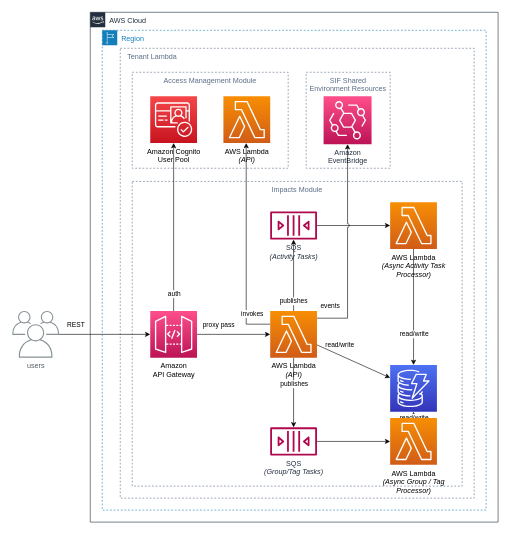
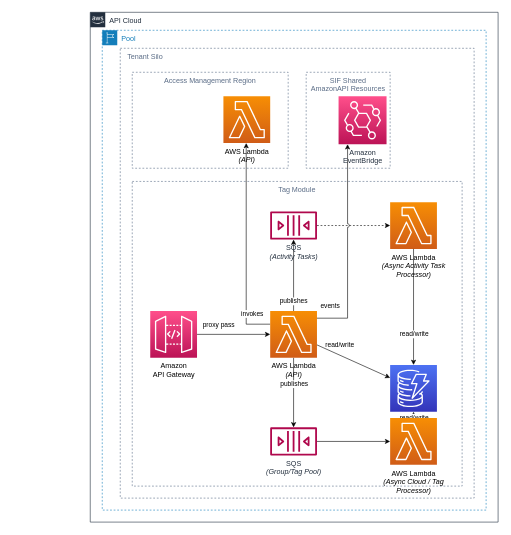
  <mxCell id="0" />
  <mxCell id="1" parent="0" />
- <mxCell id="2" value="   Tenant Lambda" style="fillColor=none;strokeColor=#5A6C86;dashed=1;verticalAlign=top;fontStyle=0;fontColor=#5A6C86;labelBackgroundColor=none;align=left;" parent="1" vertex="1"><mxGeometry x="200" y="80" width="590" height="750" as="geometry" /></mxCell>
- <mxCell id="3" value="Region" style="points=[[0,0],[0.25,0],[0.5,0],[0.75,0],[1,0],[1,0.25],[1,0.5],[1,0.75],[1,1],[0.75,1],[0.5,1],[0.25,1],[0,1],[0,0.75],[0,0.5],[0,0.25]];outlineConnect=0;gradientColor=none;html=1;whiteSpace=wrap;fontSize=12;fontStyle=0;container=1;pointerEvents=0;collapsible=0;recursiveResize=0;shape=mxgraph.aws4.group;grIcon=mxgraph.aws4.group_region;strokeColor=#147EBA;fillColor=none;verticalAlign=top;align=left;spacingLeft=30;fontColor=#147EBA;dashed=1;" parent="1" vertex="1"><mxGeometry x="170" y="50" width="640" height="800" as="geometry" /></mxCell>
- <mxCell id="4" value="AWS Cloud" style="points=[[0,0],[0.25,0],[0.5,0],[0.75,0],[1,0],[1,0.25],[1,0.5],[1,0.75],[1,1],[0.75,1],[0.5,1],[0.25,1],[0,1],[0,0.75],[0,0.5],[0,0.25]];outlineConnect=0;gradientColor=none;html=1;whiteSpace=wrap;fontSize=12;fontStyle=0;container=1;pointerEvents=0;collapsible=0;recursiveResize=0;shape=mxgraph.aws4.group;grIcon=mxgraph.aws4.group_aws_cloud_alt;strokeColor=#232F3E;fillColor=none;verticalAlign=top;align=left;spacingLeft=30;fontColor=#232F3E;dashed=0;" parent="1" vertex="1"><mxGeometry x="150" y="20" width="680" height="850" as="geometry" /></mxCell>
- <mxCell id="5" value="Access Management Module" style="fillColor=none;strokeColor=#5A6C86;dashed=1;verticalAlign=top;fontStyle=0;fontColor=#5A6C86;labelBackgroundColor=none;" parent="4" vertex="1"><mxGeometry x="70" y="100" width="260" height="160" as="geometry" /></mxCell>
- <mxCell id="6" value="Impacts Module" style="fillColor=none;strokeColor=#5A6C86;dashed=1;verticalAlign=top;fontStyle=0;fontColor=#5A6C86;labelBackgroundColor=none;" parent="4" vertex="1"><mxGeometry x="70" y="282" width="550" height="508" as="geometry" /></mxCell>
+ <mxCell id="2" value="   Tenant Silo" style="fillColor=none;strokeColor=#5A6C86;dashed=1;verticalAlign=top;fontStyle=0;fontColor=#5A6C86;labelBackgroundColor=none;align=left;" parent="1" vertex="1"><mxGeometry x="200" y="80" width="590" height="750" as="geometry" /></mxCell>
+ <mxCell id="3" value="Pool" style="points=[[0,0],[0.25,0],[0.5,0],[0.75,0],[1,0],[1,0.25],[1,0.5],[1,0.75],[1,1],[0.75,1],[0.5,1],[0.25,1],[0,1],[0,0.75],[0,0.5],[0,0.25]];outlineConnect=0;gradientColor=none;html=1;whiteSpace=wrap;fontSize=12;fontStyle=0;container=1;pointerEvents=0;collapsible=0;recursiveResize=0;shape=mxgraph.aws4.group;grIcon=mxgraph.aws4.group_region;strokeColor=#147EBA;fillColor=none;verticalAlign=top;align=left;spacingLeft=30;fontColor=#147EBA;dashed=1;" parent="1" vertex="1"><mxGeometry x="170" y="50" width="640" height="800" as="geometry" /></mxCell>
+ <mxCell id="4" value="API Cloud" style="points=[[0,0],[0.25,0],[0.5,0],[0.75,0],[1,0],[1,0.25],[1,0.5],[1,0.75],[1,1],[0.75,1],[0.5,1],[0.25,1],[0,1],[0,0.75],[0,0.5],[0,0.25]];outlineConnect=0;gradientColor=none;html=1;whiteSpace=wrap;fontSize=12;fontStyle=0;container=1;pointerEvents=0;collapsible=0;recursiveResize=0;shape=mxgraph.aws4.group;grIcon=mxgraph.aws4.group_aws_cloud_alt;strokeColor=#232F3E;fillColor=none;verticalAlign=top;align=left;spacingLeft=30;fontColor=#232F3E;dashed=0;" parent="1" vertex="1"><mxGeometry x="150" y="20" width="680" height="850" as="geometry" /></mxCell>
+ <mxCell id="5" value="Access Management Region" style="fillColor=none;strokeColor=#5A6C86;dashed=1;verticalAlign=top;fontStyle=0;fontColor=#5A6C86;labelBackgroundColor=none;" parent="4" vertex="1"><mxGeometry x="70" y="100" width="260" height="160" as="geometry" /></mxCell>
+ <mxCell id="6" value="Tag Module" style="fillColor=none;strokeColor=#5A6C86;dashed=1;verticalAlign=top;fontStyle=0;fontColor=#5A6C86;labelBackgroundColor=none;" parent="4" vertex="1"><mxGeometry x="70" y="282" width="550" height="508" as="geometry" /></mxCell>
  <mxCell id="7" value="read/write" style="edgeStyle=none;html=1;strokeColor=#000000;labelBackgroundColor=none;fontColor=#000000;" parent="4" source="11" target="18" edge="1"><mxGeometry x="-0.475" y="15" relative="1" as="geometry"><mxPoint as="offset" /></mxGeometry></mxCell>
  <mxCell id="8" value="publishes" style="rounded=0;orthogonalLoop=1;jettySize=auto;html=1;" parent="4" source="11" target="19" edge="1"><mxGeometry x="-0.731" relative="1" as="geometry"><mxPoint as="offset" /></mxGeometry></mxCell>
  <mxCell id="9" value="publishes" style="edgeStyle=none;rounded=0;orthogonalLoop=1;jettySize=auto;html=1;" parent="4" source="11" target="21" edge="1"><mxGeometry x="-0.241" y="1" relative="1" as="geometry"><mxPoint as="offset" /></mxGeometry></mxCell>
  <mxCell id="10" value="invokes" style="edgeStyle=orthogonalEdgeStyle;rounded=0;orthogonalLoop=1;jettySize=auto;html=1;" parent="4" source="11" target="27" edge="1"><mxGeometry x="-0.668" y="-10" relative="1" as="geometry"><Array as="points"><mxPoint x="260" y="520" /></Array><mxPoint as="offset" /></mxGeometry></mxCell>
  <mxCell id="11" value="AWS Lambda&lt;br style=&quot;border-color: var(--border-color);&quot;&gt;&lt;i style=&quot;border-color: var(--border-color);&quot;&gt;(API)&lt;/i&gt;" style="sketch=0;points=[[0,0,0],[0.25,0,0],[0.5,0,0],[0.75,0,0],[1,0,0],[0,1,0],[0.25,1,0],[0.5,1,0],[0.75,1,0],[1,1,0],[0,0.25,0],[0,0.5,0],[0,0.75,0],[1,0.25,0],[1,0.5,0],[1,0.75,0]];outlineConnect=0;fontColor=#000000;gradientColor=#F78E04;gradientDirection=north;fillColor=#D05C17;strokeColor=#ffffff;dashed=0;verticalLabelPosition=bottom;verticalAlign=top;align=center;html=1;fontSize=12;fontStyle=0;aspect=fixed;shape=mxgraph.aws4.resourceIcon;resIcon=mxgraph.aws4.lambda;labelBackgroundColor=none;" parent="4" vertex="1"><mxGeometry x="300" y="498" width="78" height="78" as="geometry" /></mxCell>
  <mxCell id="12" value="proxy pass" style="edgeStyle=none;html=1;strokeColor=#000000;fontColor=#000000;labelBackgroundColor=none;" parent="4" source="14" target="11" edge="1"><mxGeometry x="-0.418" y="16" relative="1" as="geometry"><mxPoint x="261" y="527" as="targetPoint" /><mxPoint as="offset" /></mxGeometry></mxCell>
- <mxCell id="13" value="auth" style="edgeStyle=none;rounded=0;orthogonalLoop=1;jettySize=auto;html=1;" parent="4" source="14" target="17" edge="1"><mxGeometry x="-0.8" y="-1" relative="1" as="geometry"><mxPoint x="139" y="270" as="targetPoint" /><mxPoint as="offset" /></mxGeometry></mxCell>
  <mxCell id="14" value="Amazon&lt;br style=&quot;border-color: var(--border-color);&quot;&gt;API Gateway" style="sketch=0;points=[[0,0,0],[0.25,0,0],[0.5,0,0],[0.75,0,0],[1,0,0],[0,1,0],[0.25,1,0],[0.5,1,0],[0.75,1,0],[1,1,0],[0,0.25,0],[0,0.5,0],[0,0.75,0],[1,0.25,0],[1,0.5,0],[1,0.75,0]];outlineConnect=0;fontColor=#000000;gradientColor=#FF4F8B;gradientDirection=north;fillColor=#BC1356;strokeColor=#ffffff;dashed=0;verticalLabelPosition=bottom;verticalAlign=top;align=center;html=1;fontSize=12;fontStyle=0;aspect=fixed;shape=mxgraph.aws4.resourceIcon;resIcon=mxgraph.aws4.api_gateway;labelBackgroundColor=none;" parent="4" vertex="1"><mxGeometry x="100" y="498" width="78" height="78" as="geometry" /></mxCell>
- <mxCell id="15" value="REST" style="edgeStyle=none;html=1;labelBackgroundColor=none;fontColor=#000000;strokeColor=#000000;" parent="4" source="16" target="14" edge="1"><mxGeometry x="-0.633" y="15" relative="1" as="geometry"><mxPoint x="-20" y="507" as="targetPoint" /><mxPoint as="offset" /></mxGeometry></mxCell>
- <mxCell id="16" value="users" style="sketch=0;outlineConnect=0;gradientColor=none;fontColor=#545B64;strokeColor=none;fillColor=#879196;dashed=0;verticalLabelPosition=bottom;verticalAlign=top;align=center;html=1;fontSize=12;fontStyle=0;aspect=fixed;shape=mxgraph.aws4.illustration_users;pointerEvents=1;labelBackgroundColor=none;" parent="4" vertex="1"><mxGeometry x="-130" y="498" width="78" height="78" as="geometry" /></mxCell>
- <mxCell id="17" value="Amazon Cognito&lt;br style=&quot;border-color: var(--border-color);&quot;&gt;User Pool" style="sketch=0;points=[[0,0,0],[0.25,0,0],[0.5,0,0],[0.75,0,0],[1,0,0],[0,1,0],[0.25,1,0],[0.5,1,0],[0.75,1,0],[1,1,0],[0,0.25,0],[0,0.5,0],[0,0.75,0],[1,0.25,0],[1,0.5,0],[1,0.75,0]];outlineConnect=0;fontColor=#000000;gradientColor=#F54749;gradientDirection=north;fillColor=#C7131F;strokeColor=#ffffff;dashed=0;verticalLabelPosition=bottom;verticalAlign=top;align=center;html=1;fontSize=12;fontStyle=0;aspect=fixed;shape=mxgraph.aws4.resourceIcon;resIcon=mxgraph.aws4.cognito;labelBackgroundColor=none;" parent="4" vertex="1"><mxGeometry x="100" y="140" width="78" height="78" as="geometry" /></mxCell>
  <mxCell id="18" value="Amazon&lt;br style=&quot;border-color: var(--border-color);&quot;&gt;DynamoDB" style="sketch=0;points=[[0,0,0],[0.25,0,0],[0.5,0,0],[0.75,0,0],[1,0,0],[0,1,0],[0.25,1,0],[0.5,1,0],[0.75,1,0],[1,1,0],[0,0.25,0],[0,0.5,0],[0,0.75,0],[1,0.25,0],[1,0.5,0],[1,0.75,0]];outlineConnect=0;fontColor=#000000;gradientColor=#4D72F3;gradientDirection=north;fillColor=#3334B9;strokeColor=#ffffff;dashed=0;verticalLabelPosition=bottom;verticalAlign=top;align=center;html=1;fontSize=12;fontStyle=0;aspect=fixed;shape=mxgraph.aws4.resourceIcon;resIcon=mxgraph.aws4.dynamodb;labelBackgroundColor=none;" parent="4" vertex="1"><mxGeometry x="500" y="588" width="78" height="78" as="geometry" /></mxCell>
  <mxCell id="19" value="SQS&lt;br style=&quot;border-color: var(--border-color);&quot;&gt;&lt;i style=&quot;border-color: var(--border-color);&quot;&gt;(Activity Tasks)&lt;/i&gt;" style="sketch=0;outlineConnect=0;fontColor=#232F3E;gradientColor=none;fillColor=#B0084D;strokeColor=none;dashed=0;verticalLabelPosition=bottom;verticalAlign=top;align=center;html=1;fontSize=12;fontStyle=0;aspect=fixed;pointerEvents=1;shape=mxgraph.aws4.queue;" parent="4" vertex="1"><mxGeometry x="300" y="332" width="78" height="47" as="geometry" /></mxCell>
  <mxCell id="20" style="edgeStyle=orthogonalEdgeStyle;rounded=0;orthogonalLoop=1;jettySize=auto;html=1;" parent="4" source="21" target="26" edge="1"><mxGeometry relative="1" as="geometry" /></mxCell>
- <mxCell id="21" value="SQS&lt;br style=&quot;border-color: var(--border-color);&quot;&gt;&lt;i style=&quot;border-color: var(--border-color);&quot;&gt;(Group/Tag Tasks)&lt;/i&gt;" style="sketch=0;outlineConnect=0;fontColor=#232F3E;gradientColor=none;fillColor=#B0084D;strokeColor=none;dashed=0;verticalLabelPosition=bottom;verticalAlign=top;align=center;html=1;fontSize=12;fontStyle=0;aspect=fixed;pointerEvents=1;shape=mxgraph.aws4.queue;" parent="4" vertex="1"><mxGeometry x="300" y="692" width="78" height="47" as="geometry" /></mxCell>
+ <mxCell id="21" value="SQS&lt;br style=&quot;border-color: var(--border-color);&quot;&gt;&lt;i style=&quot;border-color: var(--border-color);&quot;&gt;(Group/Tag Pool)&lt;/i&gt;" style="sketch=0;outlineConnect=0;fontColor=#232F3E;gradientColor=none;fillColor=#B0084D;strokeColor=none;dashed=0;verticalLabelPosition=bottom;verticalAlign=top;align=center;html=1;fontSize=12;fontStyle=0;aspect=fixed;pointerEvents=1;shape=mxgraph.aws4.queue;" parent="4" vertex="1"><mxGeometry x="300" y="692" width="78" height="47" as="geometry" /></mxCell>
  <mxCell id="22" value="AWS Lambda&lt;br&gt;&lt;i&gt;(Async Activity Task&lt;br&gt;Processor)&lt;/i&gt;" style="sketch=0;points=[[0,0,0],[0.25,0,0],[0.5,0,0],[0.75,0,0],[1,0,0],[0,1,0],[0.25,1,0],[0.5,1,0],[0.75,1,0],[1,1,0],[0,0.25,0],[0,0.5,0],[0,0.75,0],[1,0.25,0],[1,0.5,0],[1,0.75,0]];outlineConnect=0;fontColor=#000000;gradientColor=#F78E04;gradientDirection=north;fillColor=#D05C17;strokeColor=#ffffff;dashed=0;verticalLabelPosition=bottom;verticalAlign=top;align=center;html=1;fontSize=12;fontStyle=0;aspect=fixed;shape=mxgraph.aws4.resourceIcon;resIcon=mxgraph.aws4.lambda;labelBackgroundColor=none;" parent="4" vertex="1"><mxGeometry x="500" y="316.5" width="78" height="78" as="geometry" /></mxCell>
- <mxCell id="23" style="edgeStyle=none;rounded=0;orthogonalLoop=1;jettySize=auto;html=1;" parent="4" source="19" target="22" edge="1"><mxGeometry relative="1" as="geometry" /></mxCell>
+ <mxCell id="23" style="edgeStyle=none;rounded=0;orthogonalLoop=1;jettySize=auto;html=1;dashed=1;" parent="4" source="19" target="22" edge="1"><mxGeometry relative="1" as="geometry" /></mxCell>
  <mxCell id="24" value="read/write" style="edgeStyle=none;rounded=0;orthogonalLoop=1;jettySize=auto;html=1;" parent="4" source="22" target="18" edge="1"><mxGeometry x="0.459" y="1" relative="1" as="geometry"><mxPoint y="1" as="offset" /></mxGeometry></mxCell>
  <mxCell id="25" value="read/write" style="edgeStyle=none;rounded=0;orthogonalLoop=1;jettySize=auto;html=1;" parent="4" source="26" target="18" edge="1"><mxGeometry x="-0.672" y="-1" relative="1" as="geometry"><mxPoint y="1" as="offset" /></mxGeometry></mxCell>
- <mxCell id="26" value="AWS Lambda&lt;br style=&quot;border-color: var(--border-color);&quot;&gt;&lt;i style=&quot;border-color: var(--border-color);&quot;&gt;(Async Group / Tag&lt;br style=&quot;border-color: var(--border-color);&quot;&gt;Processor)&lt;/i&gt;" style="sketch=0;points=[[0,0,0],[0.25,0,0],[0.5,0,0],[0.75,0,0],[1,0,0],[0,1,0],[0.25,1,0],[0.5,1,0],[0.75,1,0],[1,1,0],[0,0.25,0],[0,0.5,0],[0,0.75,0],[1,0.25,0],[1,0.5,0],[1,0.75,0]];outlineConnect=0;fontColor=#000000;gradientColor=#F78E04;gradientDirection=north;fillColor=#D05C17;strokeColor=#ffffff;dashed=0;verticalLabelPosition=bottom;verticalAlign=top;align=center;html=1;fontSize=12;fontStyle=0;aspect=fixed;shape=mxgraph.aws4.resourceIcon;resIcon=mxgraph.aws4.lambda;labelBackgroundColor=none;" parent="4" vertex="1"><mxGeometry x="500" y="676.5" width="78" height="78" as="geometry" /></mxCell>
+ <mxCell id="26" value="AWS Lambda&lt;br style=&quot;border-color: var(--border-color);&quot;&gt;&lt;i style=&quot;border-color: var(--border-color);&quot;&gt;(Async Cloud / Tag&lt;br style=&quot;border-color: var(--border-color);&quot;&gt;Processor)&lt;/i&gt;" style="sketch=0;points=[[0,0,0],[0.25,0,0],[0.5,0,0],[0.75,0,0],[1,0,0],[0,1,0],[0.25,1,0],[0.5,1,0],[0.75,1,0],[1,1,0],[0,0.25,0],[0,0.5,0],[0,0.75,0],[1,0.25,0],[1,0.5,0],[1,0.75,0]];outlineConnect=0;fontColor=#000000;gradientColor=#F78E04;gradientDirection=north;fillColor=#D05C17;strokeColor=#ffffff;dashed=0;verticalLabelPosition=bottom;verticalAlign=top;align=center;html=1;fontSize=12;fontStyle=0;aspect=fixed;shape=mxgraph.aws4.resourceIcon;resIcon=mxgraph.aws4.lambda;labelBackgroundColor=none;" parent="4" vertex="1"><mxGeometry x="500" y="676.5" width="78" height="78" as="geometry" /></mxCell>
  <mxCell id="27" value="AWS Lambda&lt;br style=&quot;border-color: var(--border-color);&quot;&gt;&lt;i style=&quot;border-color: var(--border-color);&quot;&gt;(API)&lt;/i&gt;" style="sketch=0;points=[[0,0,0],[0.25,0,0],[0.5,0,0],[0.75,0,0],[1,0,0],[0,1,0],[0.25,1,0],[0.5,1,0],[0.75,1,0],[1,1,0],[0,0.25,0],[0,0.5,0],[0,0.75,0],[1,0.25,0],[1,0.5,0],[1,0.75,0]];outlineConnect=0;fontColor=#000000;gradientColor=#F78E04;gradientDirection=north;fillColor=#D05C17;strokeColor=#ffffff;dashed=0;verticalLabelPosition=bottom;verticalAlign=top;align=center;html=1;fontSize=12;fontStyle=0;aspect=fixed;shape=mxgraph.aws4.resourceIcon;resIcon=mxgraph.aws4.lambda;labelBackgroundColor=none;" parent="4" vertex="1"><mxGeometry x="222" y="140" width="78" height="78" as="geometry" /></mxCell>
- <mxCell id="28" value="SIF Shared&#10;Environment Resources" style="fillColor=none;strokeColor=#5A6C86;dashed=1;verticalAlign=top;fontStyle=0;fontColor=#5A6C86;labelBackgroundColor=none;" parent="1" vertex="1"><mxGeometry x="510" y="120" width="140" height="160" as="geometry" /></mxCell>
- <mxCell id="29" value="Amazon&lt;br style=&quot;border-color: var(--border-color);&quot;&gt;EventBridge" style="sketch=0;points=[[0,0,0],[0.25,0,0],[0.5,0,0],[0.75,0,0],[1,0,0],[0,1,0],[0.25,1,0],[0.5,1,0],[0.75,1,0],[1,1,0],[0,0.25,0],[0,0.5,0],[0,0.75,0],[1,0.25,0],[1,0.5,0],[1,0.75,0]];outlineConnect=0;fontColor=#232F3E;gradientColor=#FF4F8B;gradientDirection=north;fillColor=#BC1356;strokeColor=#ffffff;dashed=0;verticalLabelPosition=bottom;verticalAlign=top;align=center;html=1;fontSize=12;fontStyle=0;aspect=fixed;shape=mxgraph.aws4.resourceIcon;resIcon=mxgraph.aws4.eventbridge;" parent="1" vertex="1"><mxGeometry x="539" y="160" width="80" height="80" as="geometry" /></mxCell>
+ <mxCell id="28" value="SIF Shared&#10;AmazonAPI Resources" style="fillColor=none;strokeColor=#5A6C86;dashed=1;verticalAlign=top;fontStyle=0;fontColor=#5A6C86;labelBackgroundColor=none;" parent="1" vertex="1"><mxGeometry x="510" y="120" width="140" height="160" as="geometry" /></mxCell>
+ <mxCell id="29" value="Amazon&lt;br style=&quot;border-color: var(--border-color);&quot;&gt;EventBridge" style="sketch=0;points=[[0,0,0],[0.25,0,0],[0.5,0,0],[0.75,0,0],[1,0,0],[0,1,0],[0.25,1,0],[0.5,1,0],[0.75,1,0],[1,1,0],[0,0.25,0],[0,0.5,0],[0,0.75,0],[1,0.25,0],[1,0.5,0],[1,0.75,0]];outlineConnect=0;fontColor=#232F3E;gradientColor=#FF4F8B;gradientDirection=north;fillColor=#BC1356;strokeColor=#ffffff;dashed=0;verticalLabelPosition=bottom;verticalAlign=top;align=center;html=1;fontSize=12;fontStyle=0;aspect=fixed;shape=mxgraph.aws4.resourceIcon;resIcon=mxgraph.aws4.eventbridge;" parent="1" vertex="1"><mxGeometry x="564" y="160" width="80" height="80" as="geometry" /></mxCell>
  <mxCell id="30" value="events" style="edgeStyle=orthogonalEdgeStyle;rounded=0;orthogonalLoop=1;jettySize=auto;html=1;jumpStyle=arc;" parent="1" source="11" target="29" edge="1"><mxGeometry x="-0.871" y="20" relative="1" as="geometry"><Array as="points"><mxPoint x="579" y="530" /></Array><mxPoint as="offset" /></mxGeometry></mxCell>
